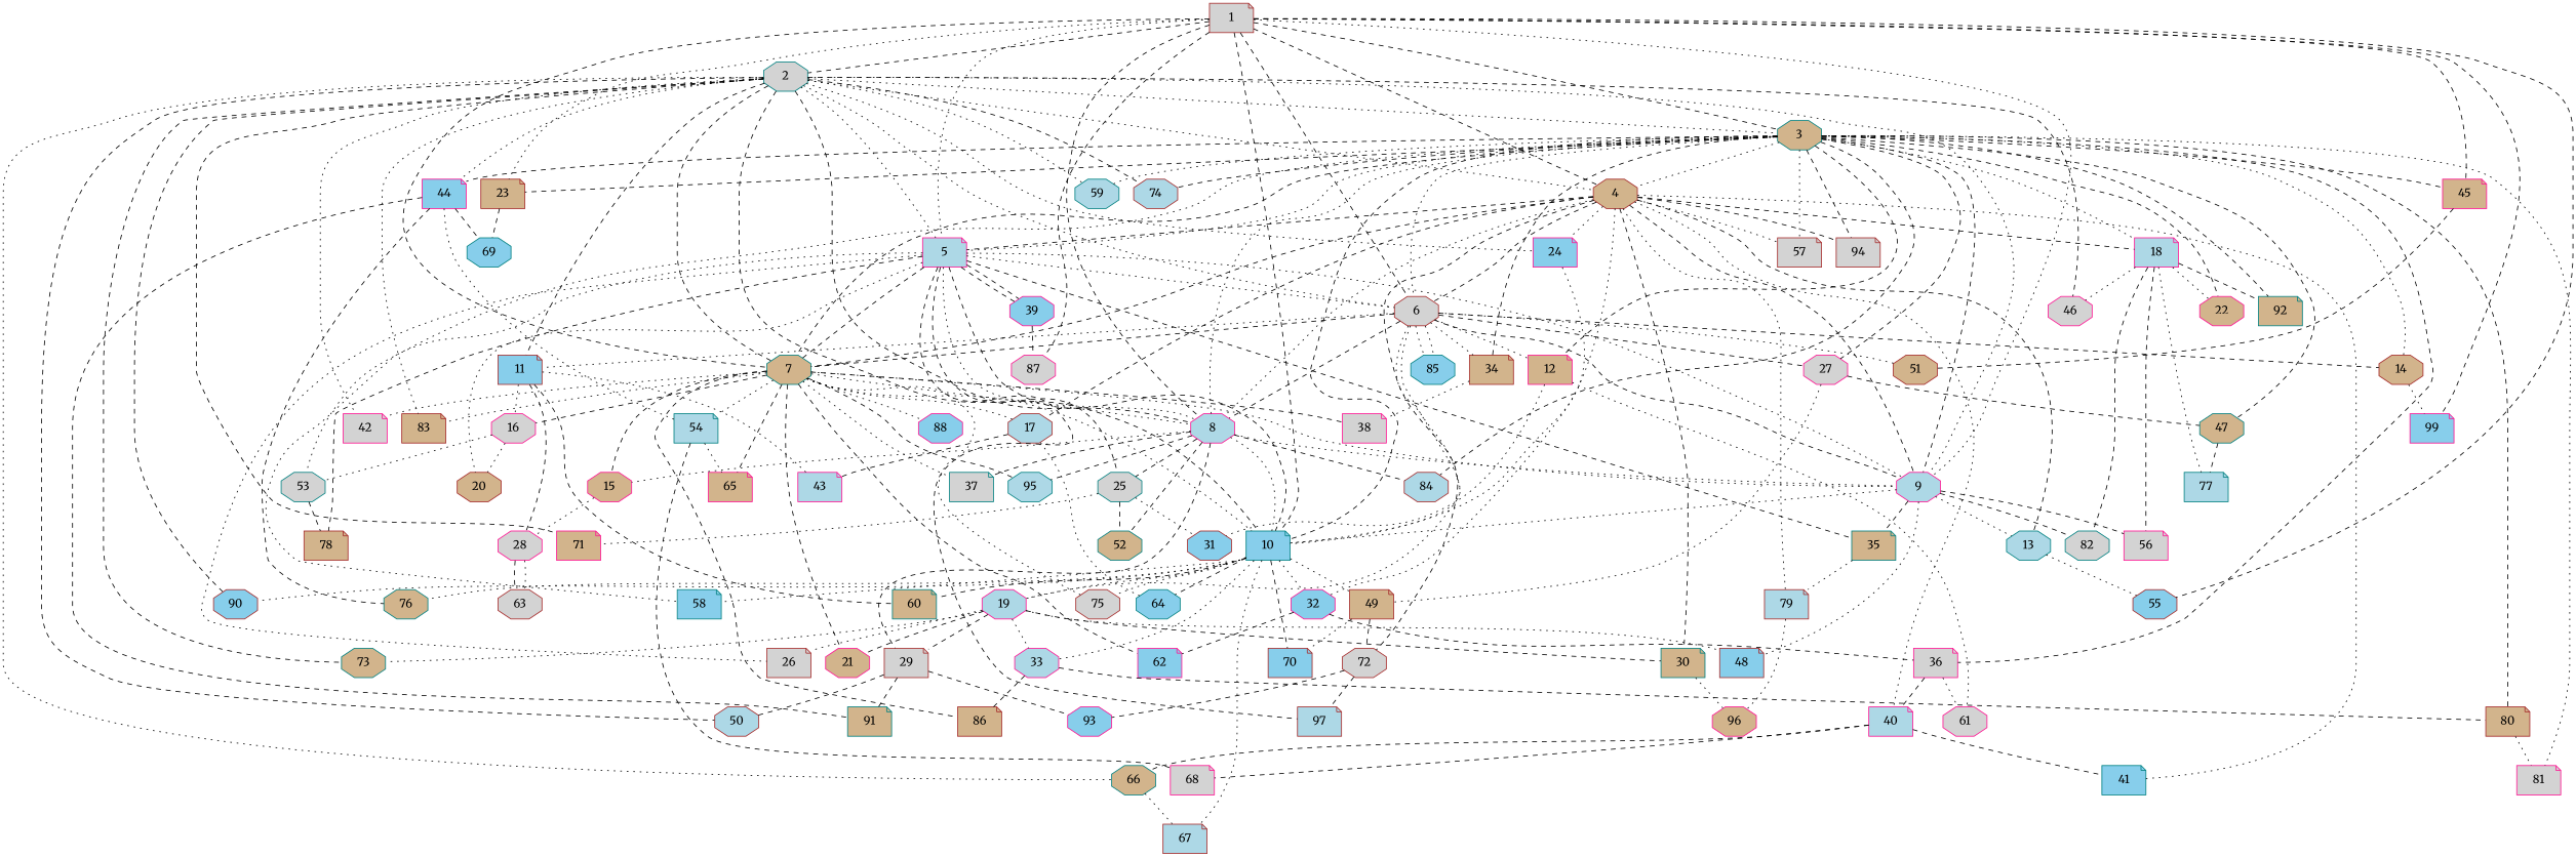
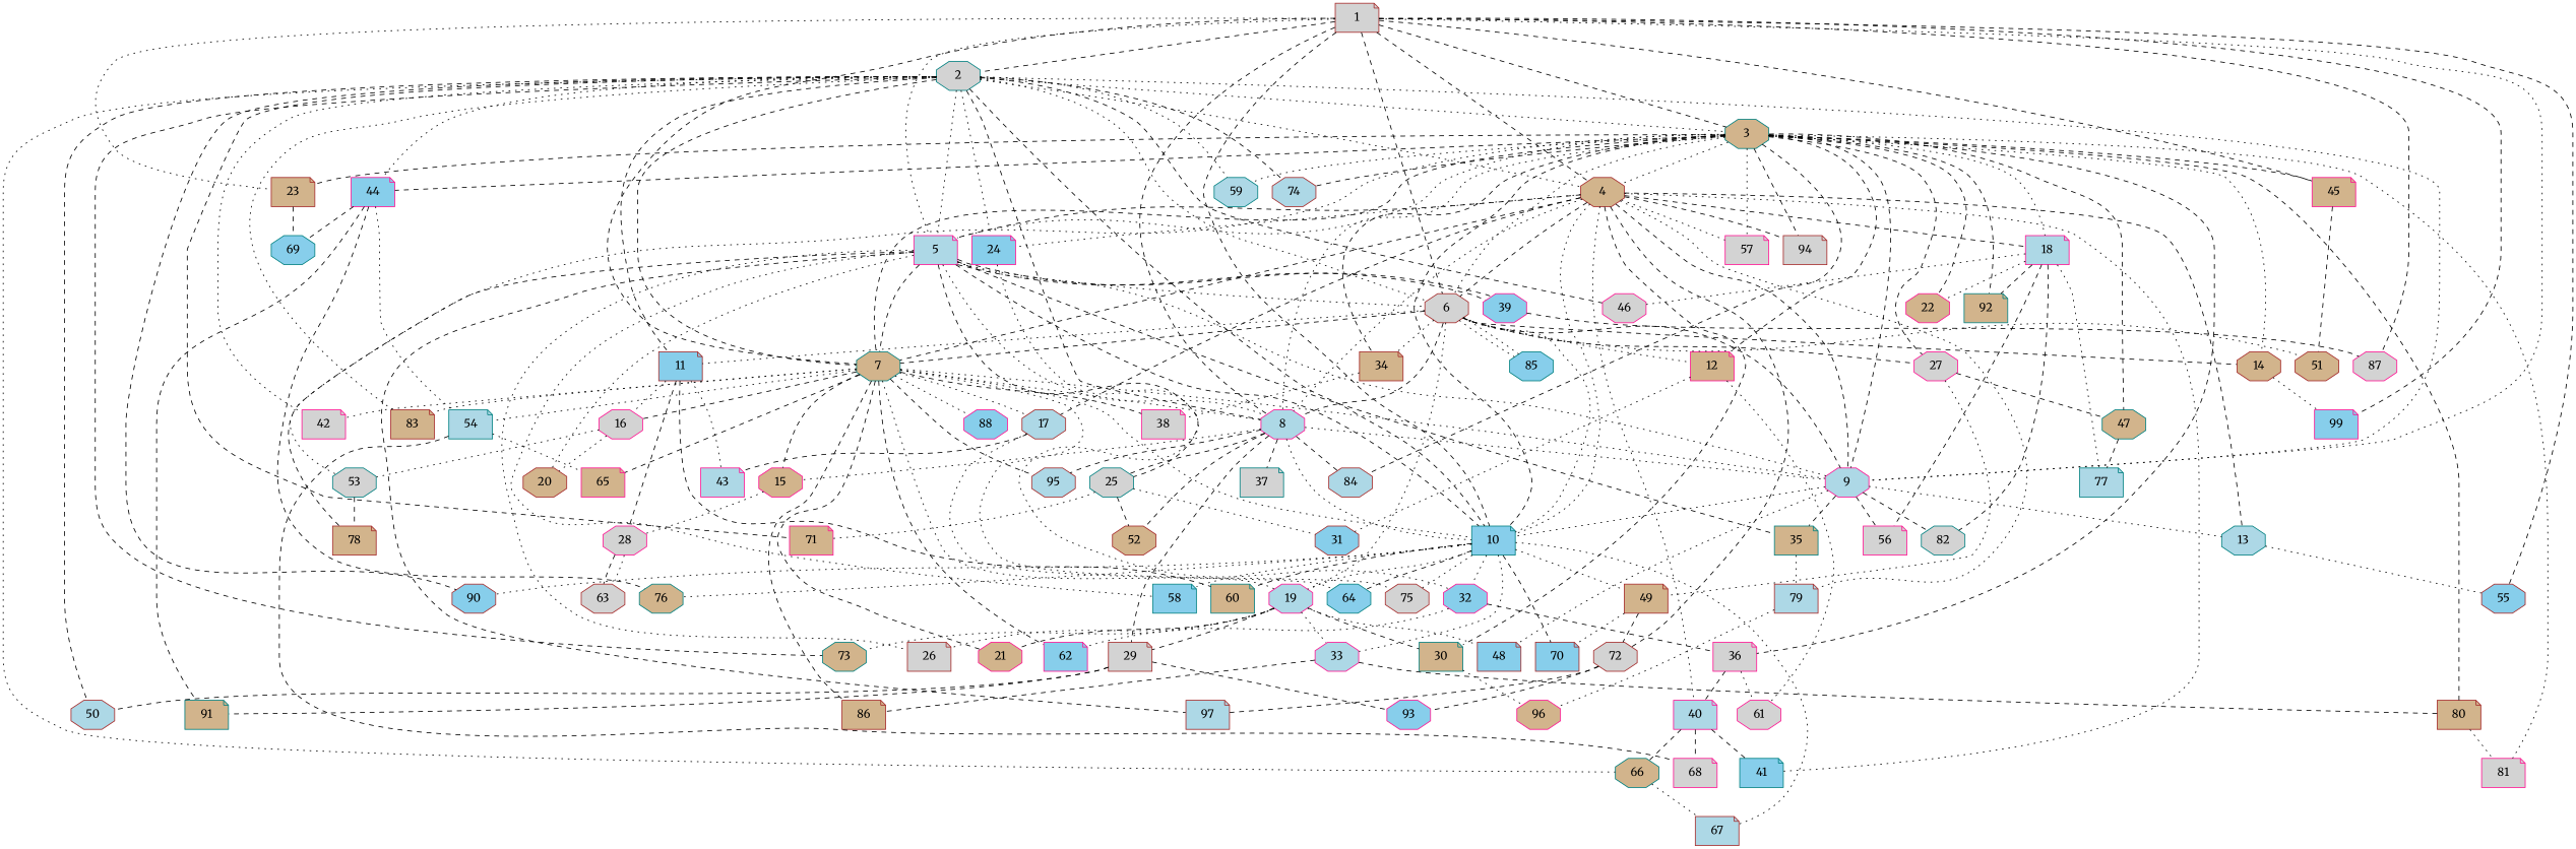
  graph {
    fontname=Merriweather
    node [color=deeppink fillcolor=tan fontname=Merriweather shape=octagon style=filled]
    edge [fontname=Merriweather style=dashed]
    1 [color=brown fillcolor=lightgrey shape=note]
    2 [color=teal fillcolor=lightgrey]
    3 [color=teal]
    4 [color=brown]
    5 [fillcolor=lightblue shape=note]
    6 [color=brown fillcolor=lightgrey]
    7 [color=teal]
    8 [fillcolor=lightblue]
    9 [fillcolor=lightblue]
    10 [color=teal fillcolor=skyblue shape=note]
    23 [color=brown shape=note]
    45 [shape=note]
    55 [color=brown fillcolor=skyblue]
    87 [fillcolor=lightgrey]
    n15 [fillcolor=skyblue label=99 shape=note]
    11 [color=brown fillcolor=skyblue shape=note]
    24 [fillcolor=skyblue shape=note]
    42 [fillcolor=lightgrey shape=note]
    44 [fillcolor=skyblue shape=note]
    46 [fillcolor=lightgrey]
    50 [color=brown fillcolor=lightblue]
    59 [color=teal fillcolor=lightblue]
    66 [color=teal]
    71 [shape=note]
    73 [color=teal]
    74 [color=brown fillcolor=lightblue]
    83 [color=brown shape=note]
    90 [color=brown fillcolor=skyblue]
    12 [shape=note]
    14 [color=brown]
    18 [fillcolor=lightblue shape=note]
    22
    27 [fillcolor=lightgrey]
    34 [color=brown shape=note]
    36 [fillcolor=lightgrey shape=note]
    47 [color=teal]
    53 [color=teal fillcolor=lightgrey]
-   57 [color=brown fillcolor=lightgrey shape=note]
+   57 [fillcolor=lightgrey shape=note]
    80 [color=brown shape=note]
    81 [fillcolor=lightgrey shape=note]
    84 [color=brown fillcolor=lightblue]
    92 [color=teal shape=note]
    94 [color=brown fillcolor=lightgrey shape=note]
    13 [color=teal fillcolor=lightblue]
    17 [color=brown fillcolor=lightblue]
    30 [color=teal shape=note]
    40 [fillcolor=lightblue shape=note]
    41 [color=teal fillcolor=skyblue shape=note]
    72 [color=brown fillcolor=lightgrey]
    79 [color=brown fillcolor=lightblue shape=note]
    20 [color=brown]
    25 [color=teal fillcolor=lightgrey]
    26 [color=brown fillcolor=lightgrey shape=note]
    35 [color=teal shape=note]
    39 [fillcolor=skyblue]
    58 [color=teal fillcolor=skyblue shape=note]
    78 [color=brown shape=note]
    97 [color=brown fillcolor=lightblue shape=note]
    19 [fillcolor=lightblue]
    51 [color=brown]
    85 [color=teal fillcolor=skyblue]
    15
    16 [fillcolor=lightgrey]
    21
    37 [color=teal fillcolor=lightgrey shape=note]
    38 [fillcolor=lightgrey shape=note]
    54 [color=teal fillcolor=lightblue shape=note]
    62 [fillcolor=skyblue shape=note]
    65 [shape=note]
    75 [color=brown fillcolor=lightgrey]
    86 [color=brown shape=note]
    88 [fillcolor=skyblue]
-   95 [color=teal fillcolor=lightblue]
+   95 [color=brown fillcolor=lightblue]
    29 [color=brown fillcolor=lightgrey shape=note]
-   52 [color=teal]
+   52 [color=brown]
    48 [color=brown fillcolor=skyblue shape=note]
    56 [fillcolor=lightgrey shape=note]
    82 [color=teal fillcolor=lightgrey]
    32 [fillcolor=skyblue]
    33 [fillcolor=lightblue]
    49 [color=brown shape=note]
    60 [color=teal shape=note]
    64 [color=teal fillcolor=skyblue]
    67 [color=brown fillcolor=lightblue shape=note]
    70 [color=brown fillcolor=skyblue shape=note]
    76 [color=teal]
    69 [color=teal fillcolor=skyblue]
    28 [fillcolor=lightgrey]
    43 [fillcolor=lightblue shape=note]
    91 [color=teal shape=note]
    31 [color=brown fillcolor=skyblue]
    61 [fillcolor=lightgrey]
    77 [color=teal fillcolor=lightblue shape=note]
    96
    68 [fillcolor=lightgrey shape=note]
    93 [fillcolor=skyblue]
    63 [color=brown fillcolor=lightgrey]
    1 -- 2
    1 -- 3
    1 -- 4
    1 -- 5 [style=dotted]
    1 -- 6
    1 -- 7
    1 -- 8
    1 -- 9 [style=dotted]
    1 -- 10
    1 -- 23 [style=dotted]
    1 -- 45
    1 -- 55
    1 -- 87
    1 -- n15
    2 -- 3 [style=dotted]
    2 -- 4 [style=dotted]
    2 -- 5 [style=dotted]
    2 -- 6 [style=dotted]
    2 -- 7
    2 -- 8
    2 -- 9 [style=dotted]
    2 -- 10
    2 -- 11
    2 -- 24 [style=dotted]
    2 -- 42 [style=dotted]
    2 -- 44 [style=dotted]
    2 -- 46
    2 -- 50
    2 -- 59 [style=dotted]
    2 -- 66 [style=dotted]
    2 -- 71
    2 -- 73
    2 -- 74
    2 -- 83 [style=dotted]
    2 -- 90
    3 -- 4 [style=dotted]
    3 -- 5 [style=dotted]
    3 -- 6 [style=dotted]
    3 -- 7
    3 -- 8 [style=dotted]
    3 -- 9
    3 -- 10
    3 -- 23
    3 -- 45
    3 -- 44
    3 -- 59 [style=dotted]
    3 -- 74
    3 -- 12
    3 -- 14 [style=dotted]
    3 -- 18 [style=dotted]
    3 -- 22
    3 -- 27
    3 -- 34
    3 -- 36
    3 -- 47
    3 -- 53 [style=dotted]
    3 -- 57 [style=dotted]
    3 -- 80
    3 -- 81 [style=dotted]
    3 -- 84
    3 -- 92
    3 -- 94
    4 -- 5
    4 -- 6
    4 -- 7
    4 -- 8 [style=dotted]
    4 -- 9
    4 -- 10 [style=dotted]
    4 -- 24 [style=dotted]
    4 -- 18
    4 -- 57 [style=dotted]
    4 -- 94
    4 -- 13
    4 -- 17
    4 -- 30
    4 -- 40 [style=dotted]
    4 -- 41 [style=dotted]
    4 -- 72
    4 -- 79 [style=dotted]
    5 -- 6 [style=dotted]
    5 -- 7
    5 -- 8 [style=dotted]
    5 -- 9 [style=dotted]
    5 -- 10
    5 -- 20 [style=dotted]
    5 -- 25
    5 -- 26 [style=dotted]
    5 -- 35
    5 -- 39
    5 -- 39
    5 -- 58 [style=dotted]
    5 -- 78
    5 -- 97
    6 -- 7
    6 -- 8
    6 -- 9
    6 -- 10 [style=dotted]
    6 -- 11 [style=dotted]
    6 -- 12 [style=dotted]
    6 -- 14
    6 -- 27
    6 -- 34 [style=dotted]
    6 -- 19 [style=dotted]
    6 -- 51 [style=dotted]
    6 -- 85 [style=dotted]
    6 -- 85 [style=dotted]
    7 -- 8 [style=dotted]
    7 -- 9 [style=dotted]
    7 -- 10 [style=dotted]
    7 -- 42 [style=dotted]
    7 -- 83 [style=dotted]
    7 -- 17 [style=dotted]
    7 -- 15
    7 -- 16
    7 -- 21
-   7 -- 37 [style=dotted]
+   7 -- 19 [style=dotted]
    7 -- 38
    7 -- 54 [style=dotted]
    7 -- 62
    7 -- 65
    7 -- 75 [style=dotted]
    7 -- 86
    7 -- 88 [style=dotted]
    7 -- 95
    8 -- 9 [style=dotted]
    8 -- 10 [style=dotted]
    8 -- 84
    8 -- 25
    8 -- 15 [style=dotted]
    8 -- 37
    8 -- 95
    8 -- 29
    8 -- 52
    9 -- 10 [style=dotted]
    9 -- 13 [style=dotted]
    9 -- 35
    9 -- 48 [style=dotted]
    9 -- 56
    9 -- 82
    10 -- 90 [style=dotted]
    10 -- 58 [style=dotted]
    10 -- 19 [style=dotted]
    10 -- 75 [style=dotted]
    10 -- 32 [style=dotted]
    10 -- 33 [style=dotted]
    10 -- 49 [style=dotted]
    10 -- 60
    10 -- 64
    10 -- 67 [style=dotted]
    10 -- 70
    10 -- 76 [style=dotted]
    23 -- 69
    45 -- 51
    11 -- 16 [style=dotted]
    11 -- 60
    11 -- 28
    11 -- 43 [style=dotted]
    24 -- 32 [style=dotted]
    44 -- 54 [style=dotted]
    44 -- 76
    44 -- 69
    44 -- 91
    66 -- 67 [style=dotted]
    12 -- 31 [style=dotted]
    12 -- 61 [style=dotted]
    14 -- n15 [style=dotted]
    18 -- 46 [style=dotted]
    18 -- 22 [style=dotted]
    18 -- 92
    18 -- 56
    18 -- 82
    18 -- 77 [style=dotted]
    27 -- 47
    27 -- 49 [style=dotted]
    34 -- 38 [style=dotted]
    36 -- 40
    36 -- 61 [style=dotted]
    47 -- 77
    53 -- 78
    80 -- 81 [style=dotted]
    13 -- 55 [style=dotted]
    17 -- 64 [style=dotted]
    17 -- 43
    30 -- 96 [style=dotted]
    40 -- 66
    40 -- 41
    40 -- 68
    72 -- 97
    72 -- 93
    79 -- 96 [style=dotted]
    25 -- 71 [style=dotted]
    25 -- 52
    25 -- 31 [style=dotted]
    35 -- 79 [style=dotted]
    39 -- 87
    19 -- 73 [style=dotted]
    19 -- 30
    19 -- 26 [style=dotted]
    19 -- 21
    19 -- 29
    19 -- 48 [style=dotted]
    19 -- 33 [style=dotted]
    15 -- 28 [style=dotted]
    16 -- 53 [style=dotted]
    16 -- 20 [style=dotted]
    54 -- 65 [style=dotted]
    54 -- 68
    29 -- 50
    29 -- 91
    29 -- 93
    32 -- 36
-   32 -- 62
+   32 -- 62 [style=dotted]
    33 -- 80
    33 -- 86
    49 -- 72
    49 -- 70 [style=dotted]
    28 -- 63
    28 -- 63 [style=dotted]
  }
